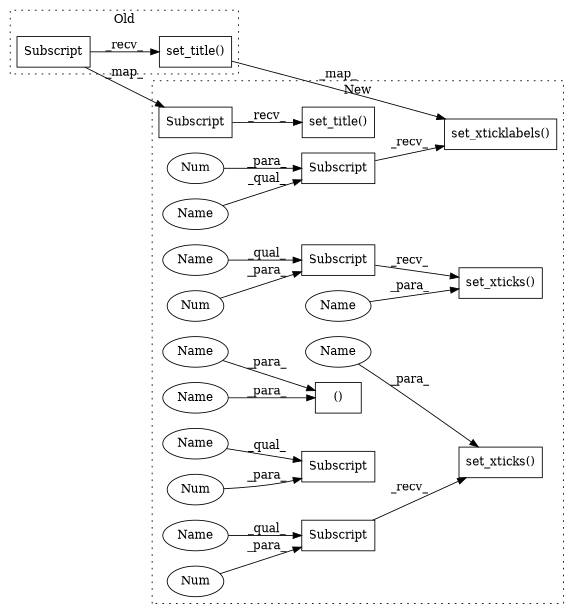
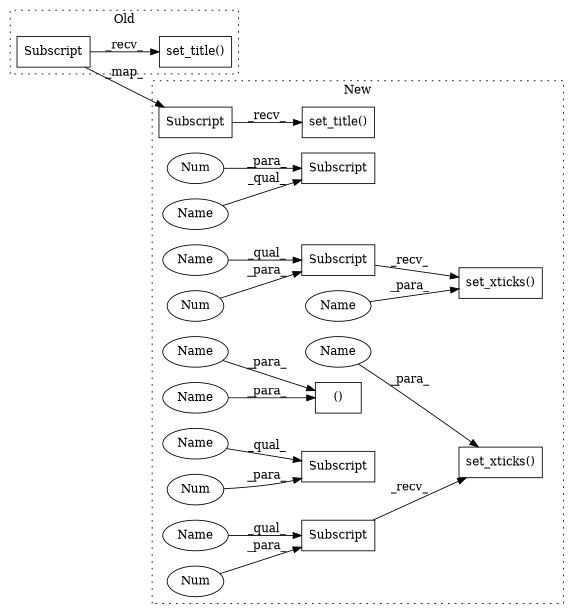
  digraph {
    rankdir=LR
    node [a=87 l="5,0" shape=box]
    n1 [a=75 l="16,1" label="set_title()" s="2134,2188"]
    n2 [a=63 label=Subscript s="2134,0"]
-   n3 [a=75 l="22,1" label="set_xticklabels()" s="2737,2797"]
    n4 [a=63 label=Subscript s="2737,0"]
    n5 [a=63 label=Subscript s="2678,0"]
    n6 [a=63 label=Subscript s="2811,0"]
    n7 [a=75 l="16,1" label="set_title()" s="2811,2831"]
    n8 [a=63 label=Subscript s="2628,0"]
    n9 [a=75 l="17,14" label="set_xticks()" s="2678,2710"]
    n10 [a=63 label=Subscript s="2570,0"]
    n11 [a=75 l="17,13" label="set_xticks()" s="2570,2602"]
    n12 [a=76 l=1 label=Num s=2681 shape=ellipse]
    n13 [a=76 l=1 label=Num s=2740 shape=ellipse]
    n14 [a=76 l=1 label=Num s=2573 shape=ellipse]
    n15 [a=76 l=1 label=Num s=2631 shape=ellipse]
    n16 [a=54 l=17 label="()" s=2496]
    n17 [l=15 label=Name s=2498 shape=ellipse]
    n18 [l=15 label=Name s=2695 shape=ellipse]
    n19 [l=15 label=Name s=2481 shape=ellipse]
    n20 [l=15 label=Name s=2587 shape=ellipse]
    n21 [l=2 label=Name s=2678 shape=ellipse]
    n22 [l=2 label=Name s=2737 shape=ellipse]
    n23 [l=2 label=Name s=2628 shape=ellipse]
    n24 [l=2 label=Name s=2570 shape=ellipse]
    subgraph cluster_1 {
      label=Old
      style=dotted
      n1
      n2
    }
    subgraph cluster_2 {
      label=New
      style=dotted
-     n3
      n4
      n5
      n6
      n7
      n8
      n9
      n10
      n11
      n12
      n13
      n14
      n15
      n16
      n17
      n18
      n19
      n20
      n21
      n22
      n23
      n24
    }
-   n1 -> n3 [label=_map_]
    n2 -> n1 [label=_recv_]
    n2 -> n6 [label=_map_]
-   n4 -> n3 [label=_recv_]
    n5 -> n9 [label=_recv_]
    n6 -> n7 [label=_recv_]
    n10 -> n11 [label=_recv_]
    n12 -> n5 [label=_para_]
    n13 -> n4 [label=_para_]
    n14 -> n10 [label=_para_]
    n15 -> n8 [label=_para_]
    n17 -> n16 [label=_para_]
    n18 -> n9 [label=_para_]
    n19 -> n16 [label=_para_]
    n20 -> n11 [label=_para_]
    n21 -> n5 [label=_qual_]
    n22 -> n4 [label=_qual_]
    n23 -> n8 [label=_qual_]
    n24 -> n10 [label=_qual_]
  }
